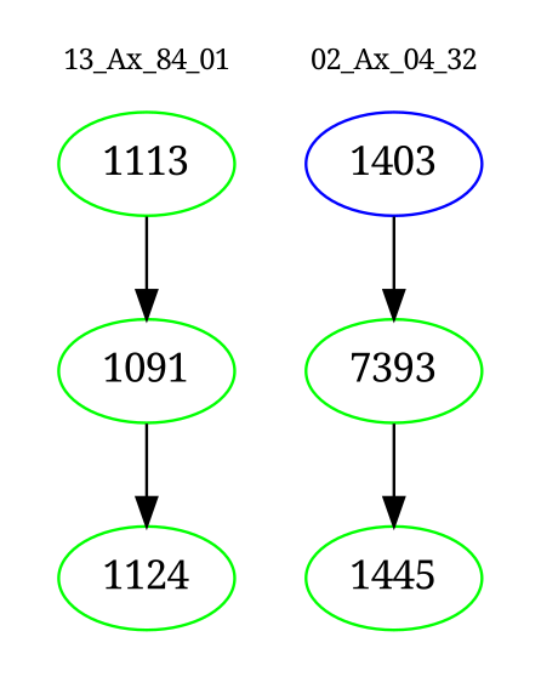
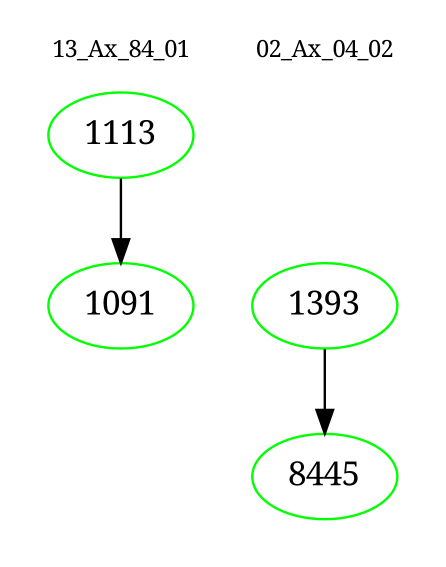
  digraph {
    fontname="Noto Serif"
    node [color=green fontname="Noto Serif"]
    edge [color=black fontname="Noto Serif"]
    n1 [label=1113]
    n2 [label=1091]
-   n3 [label=1124]
-   n4 [color=blue label=1403]
-   n5 [label=7393]
-   n6 [label=1445]
+   n5 [label=1393]
+   n6 [label=8445]
    subgraph cluster_1 {
      color=white
      fontsize=10
      label="13_Ax_84_01"
      n1
      n2
-     n3
    }
    subgraph cluster_2 {
      color=white
      fontsize=10
-     label="02_Ax_04_32"
-     n4
+     label="02_Ax_04_02"
      n5
      n6
    }
    n1 -> n2
-   n2 -> n3
-   n4 -> n5
    n5 -> n6
  }
